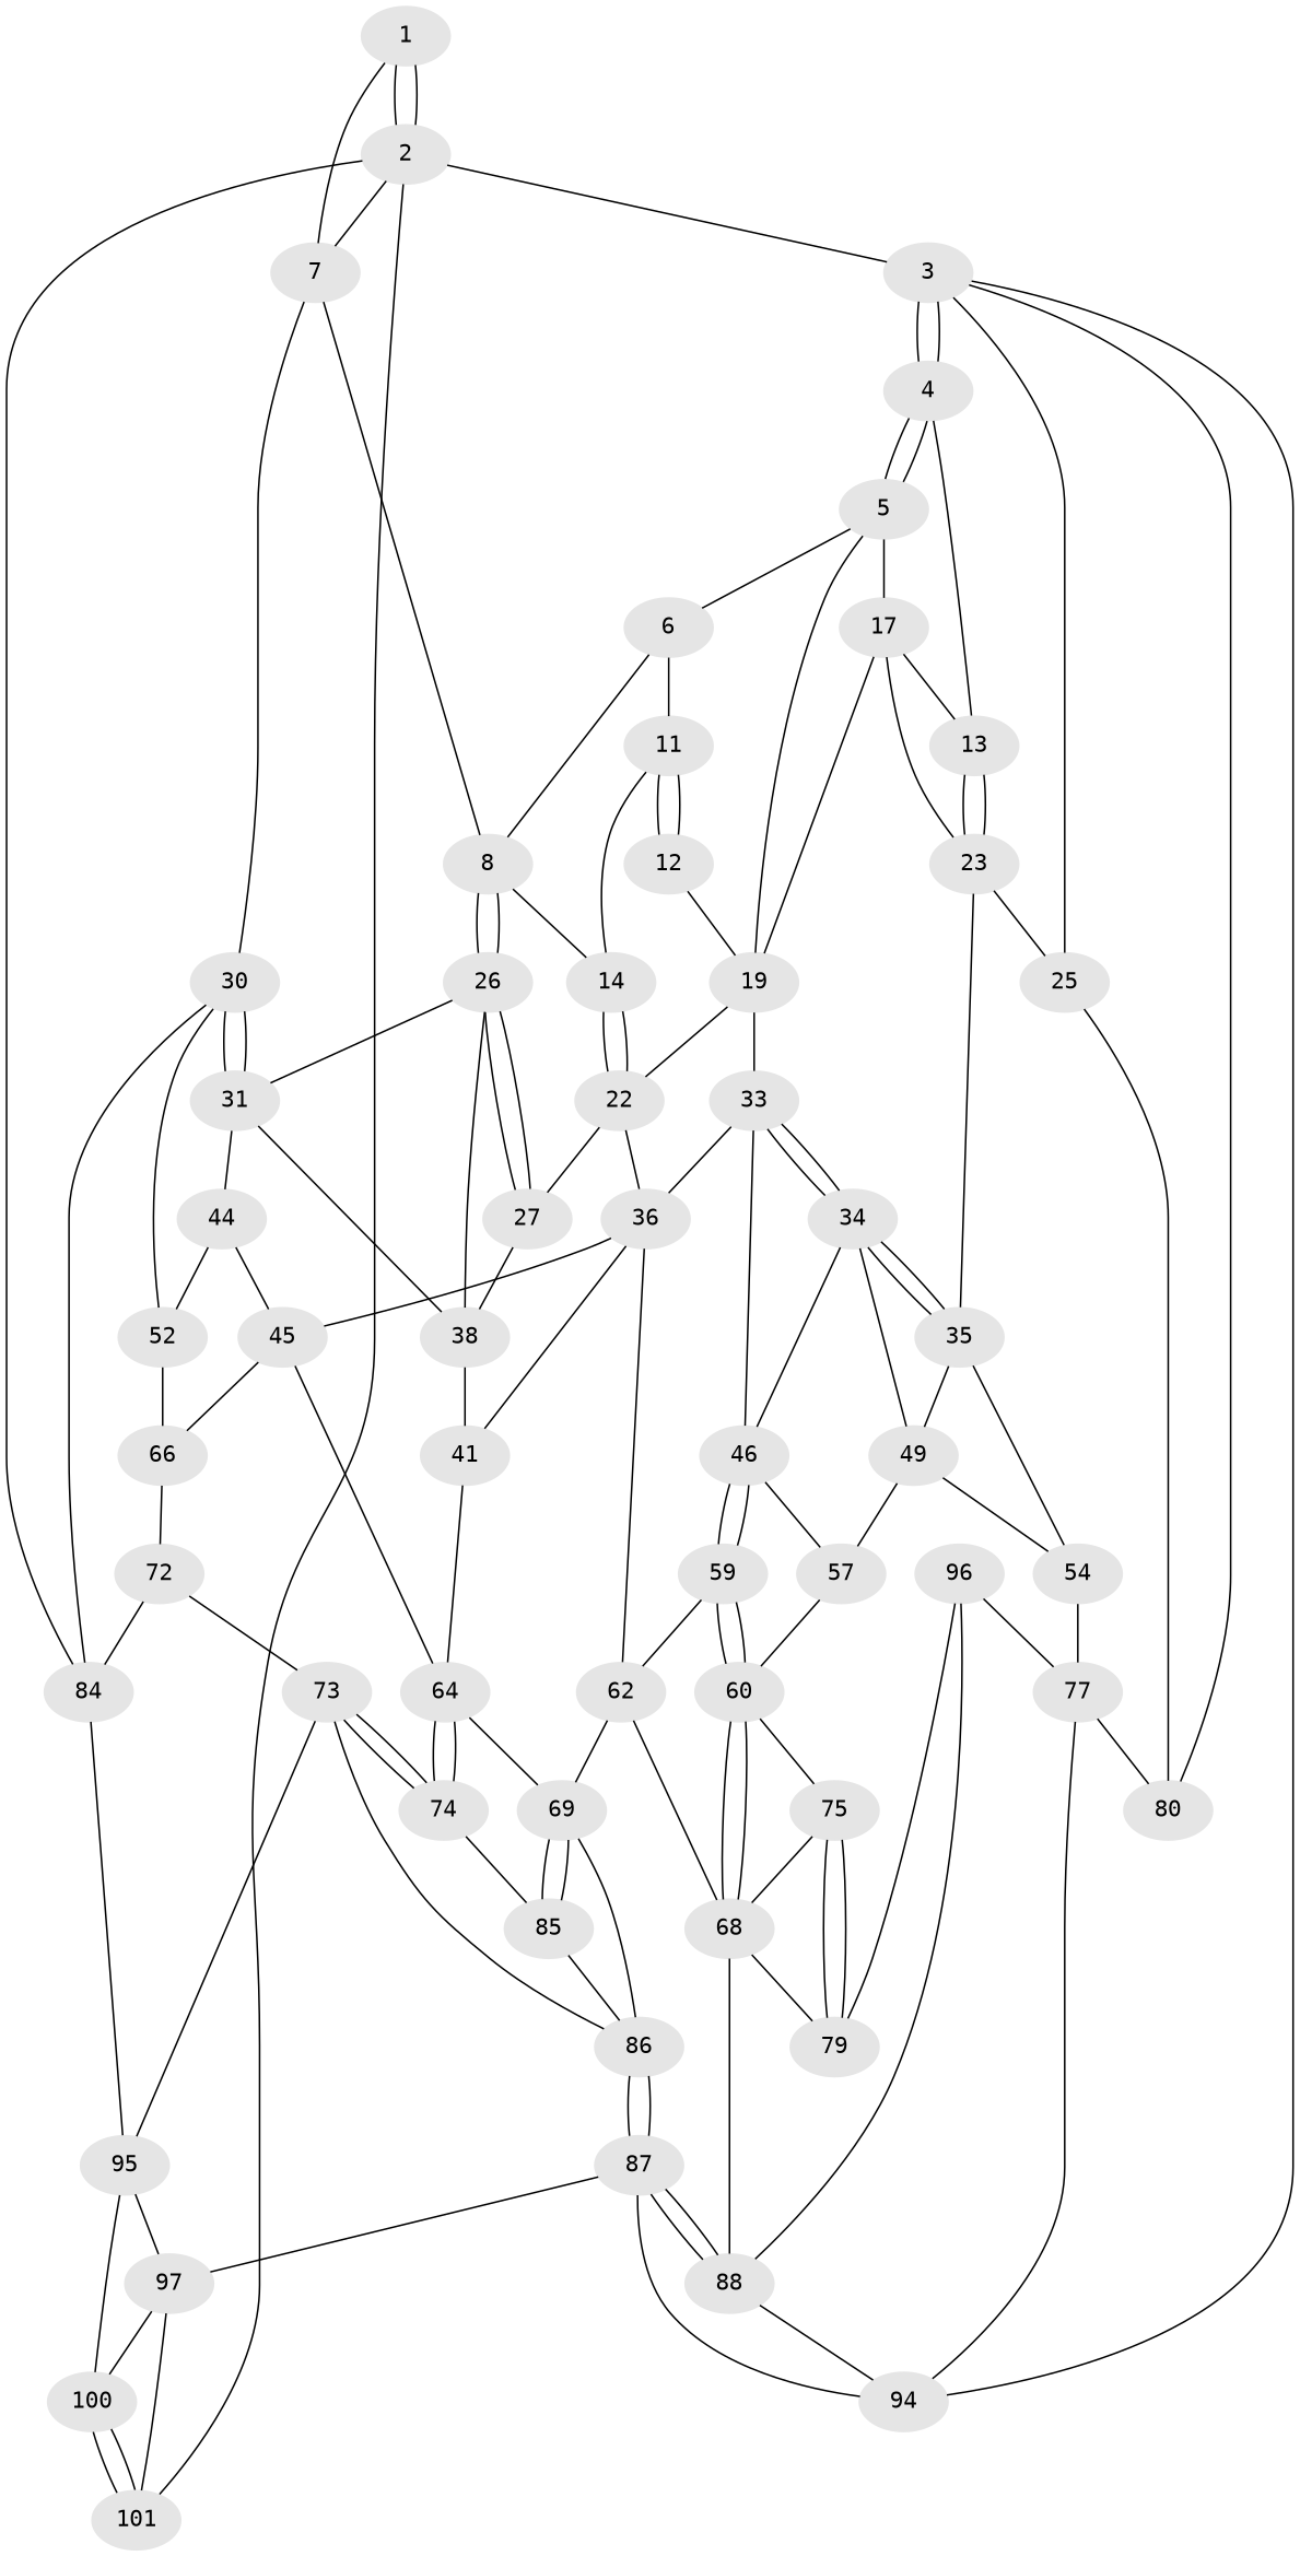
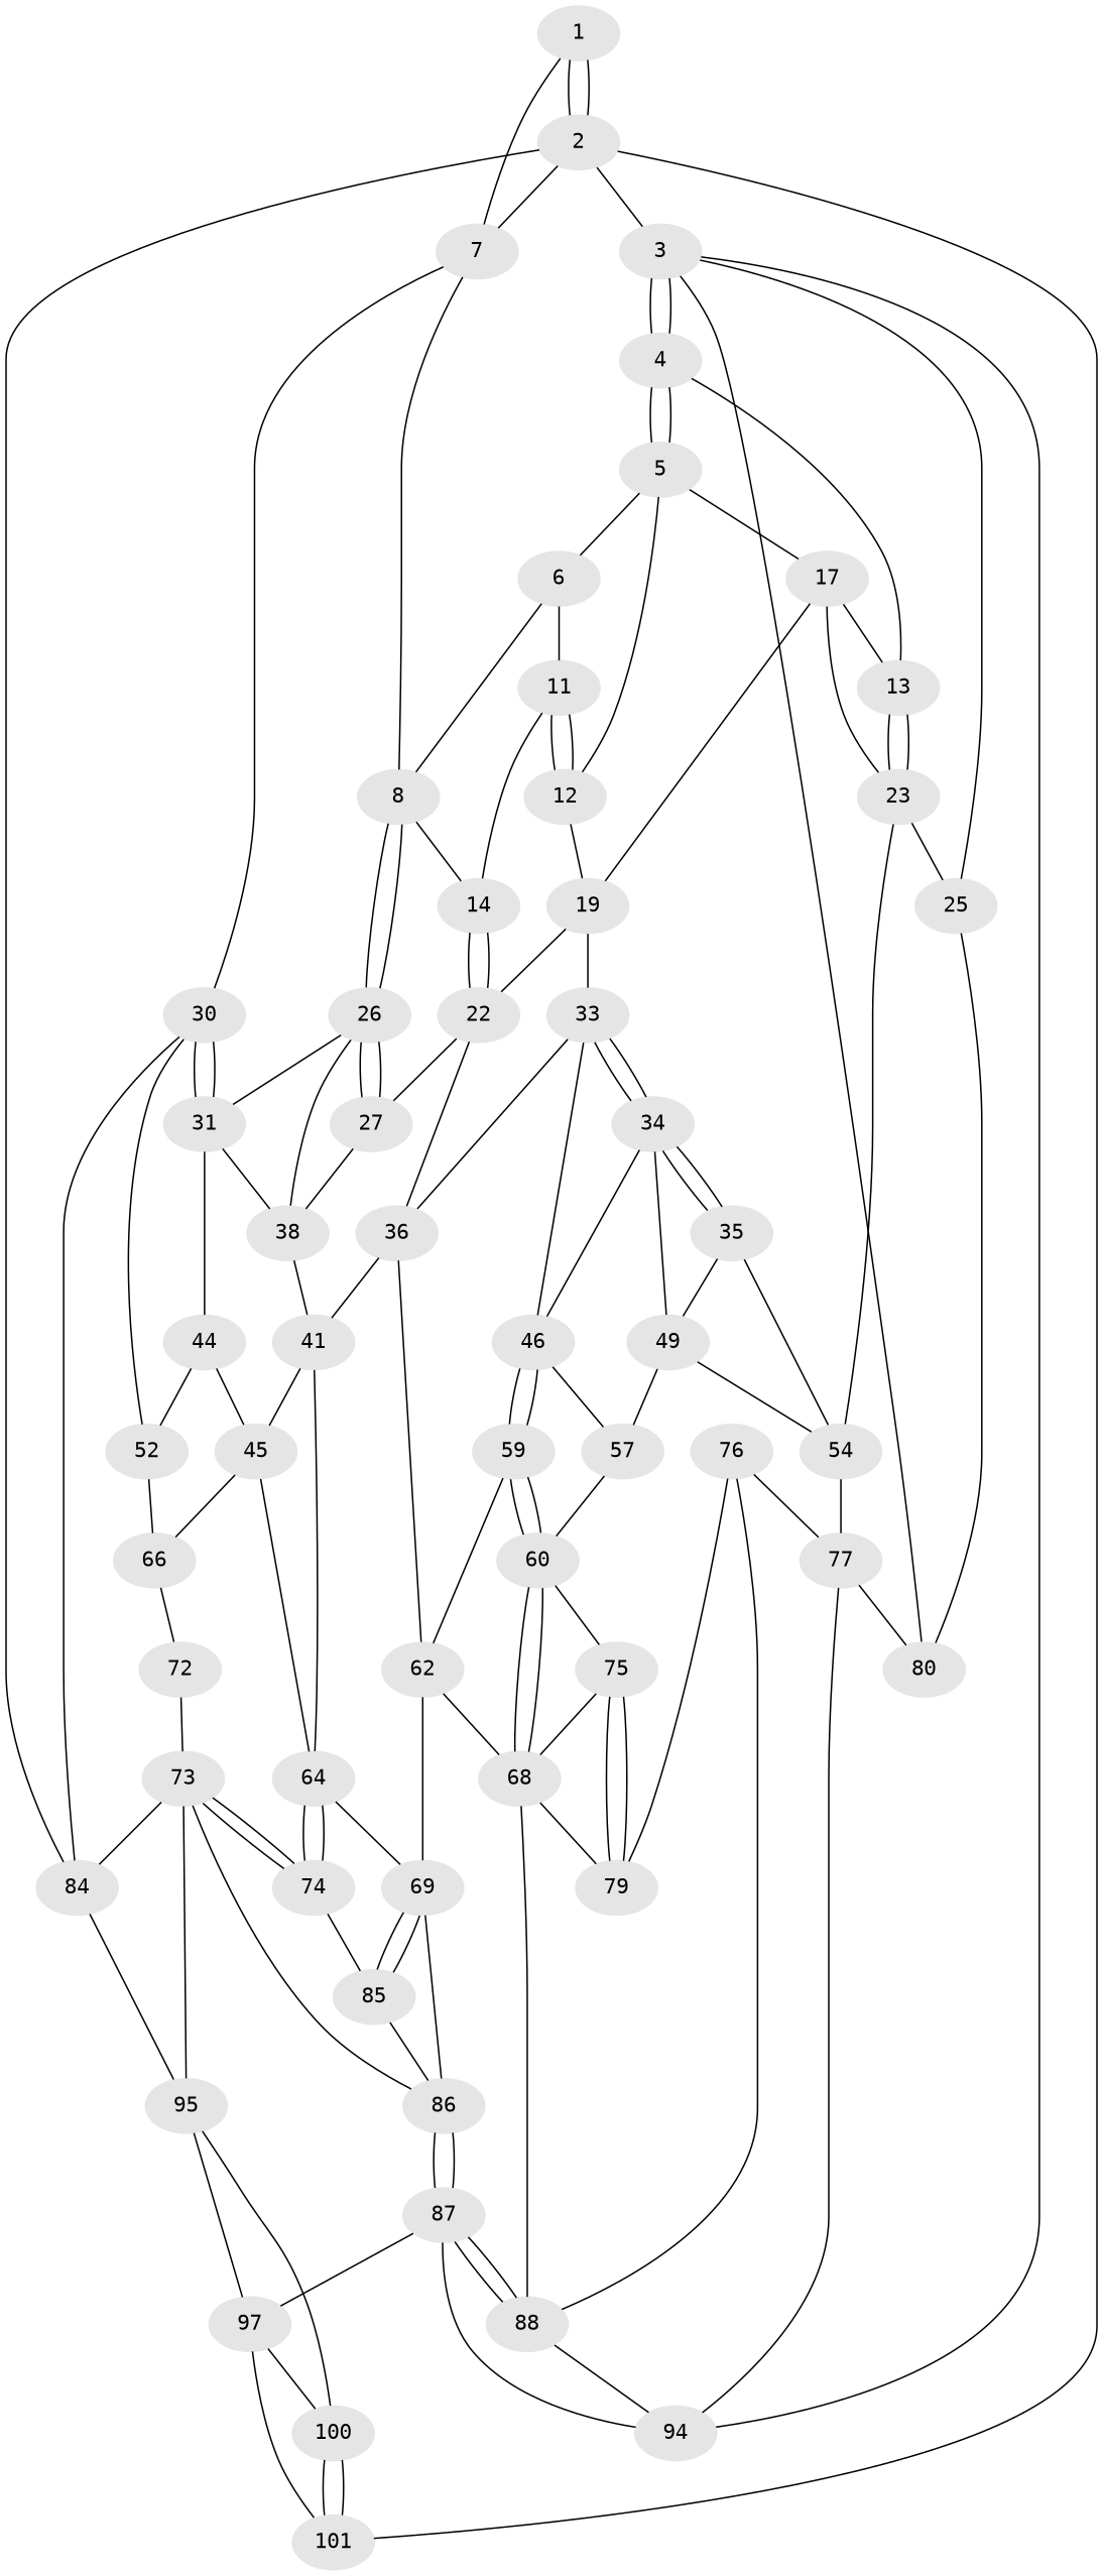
  graph {
    fontname="DejaVu Sans Mono"
    node [color=gray90 fontname="DejaVu Sans Mono" style=filled]
    edge [fontname="DejaVu Sans Mono"]
    2 [super="+83"]
    1
    7 [super="+29"]
    3 [super="+81"]
    84 [super="+91"]
    101
    8 [super="+9"]
    30 [super="+51"]
    4
    25 [super="+56"]
    80
    94 [super="+102"]
    95 [super="+96"]
    5 [super="+13"]
    n15 [label=13]
    6 [super="+10"]
    12 [super="+16"]
    17 [super="+21"]
    23 [super="+24"]
    11 [super="+15"]
    19 [super="+20"]
    14
    26 [super="+32"]
    31 [super="+40"]
    52 [super="+53"]
    22 [super="+28"]
    27
    38 [super="+39"]
    33 [super="+37"]
    36 [super="+43"]
    35 [super="+50"]
    34 [super="+48"]
    46 [super="+47"]
    41 [super="+42"]
    62 [super="+67"]
    54 [super="+55"]
    49 [super="+58"]
    77 [super="+82"]
    44
    66 [super="+71"]
    45 [super="+63"]
    57
    59
    64 [super="+65"]
    68 [super="+78"]
    69 [super="+70"]
    74
    72
    60 [super="+61"]
    75
    79
    88 [super="+93"]
    85
    86 [super="+89"]
    73 [super="+92"]
    87 [super="+99"]
    97 [super="+98"]
    100
-   76 [super="+90" label=96]
+   76 [super="+90"]
    2 -- 7
    2 -- 3 [weight=2]
    2 -- 84
    2 -- 101
    1 -- 2
    1 -- 2
    1 -- 7
    7 -- 8
    7 -- 30
    3 -- 4
    3 -- 4
    3 -- 25
    3 -- 80
    3 -- 94
    84 -- 95
    8 -- 14
    8 -- 26
    8 -- 26
    30 -- 84
    30 -- 31
    30 -- 31
    30 -- 52
    4 -- 5
    4 -- 5
    4 -- n15
    25 -- 80
    95 -- 97
    95 -- 100
    5 -- 6
-   5 -- 19
+   5 -- 12
    5 -- 17
    n15 -- 23
    n15 -- 23
    6 -- 8
    6 -- 11
    12 -- 19
    17 -- n15
    17 -- 23
    17 -- 19
    23 -- 25
-   23 -- 35
+   23 -- 54
    11 -- 12 [weight=2]
    11 -- 12
    11 -- 14
    19 -- 22
    19 -- 33
    14 -- 22
    14 -- 22
    26 -- 31
    26 -- 27
    26 -- 27
    26 -- 38
    31 -- 38
    31 -- 44
    52 -- 66 [weight=2]
    22 -- 27
    22 -- 36
    27 -- 38
    38 -- 41
    33 -- 36
    33 -- 34
    33 -- 34
    33 -- 46
    36 -- 41
    36 -- 62
    35 -- 54
    35 -- 49
    34 -- 35
    34 -- 35
    34 -- 46
    34 -- 49
    46 -- 57
    46 -- 59
    46 -- 59
-   36 -- 45
+   41 -- 45
    41 -- 64
    62 -- 68
    62 -- 69
    54 -- 77
    49 -- 54
    49 -- 57
    77 -- 80
    77 -- 94
    44 -- 52
    44 -- 45
    66 -- 72
    45 -- 66
    45 -- 64
    57 -- 60
    59 -- 62
    59 -- 60
    59 -- 60
    64 -- 69
    64 -- 74
    64 -- 74
    68 -- 79
    68 -- 88
    69 -- 85
    69 -- 85
    69 -- 86
    74 -- 85
-   72 -- 84
+   73 -- 84
    72 -- 73
    60 -- 68
    60 -- 68
    60 -- 75
    75 -- 68
    75 -- 79
    75 -- 79
    88 -- 94
    85 -- 86
    86 -- 87
    86 -- 87
    73 -- 95
    73 -- 74
    73 -- 74
    73 -- 86
    87 -- 94
    87 -- 88
    87 -- 88
    87 -- 97
    97 -- 101
    97 -- 100
    100 -- 101
    100 -- 101
    76 -- 77
    76 -- 79
    76 -- 88
  }
